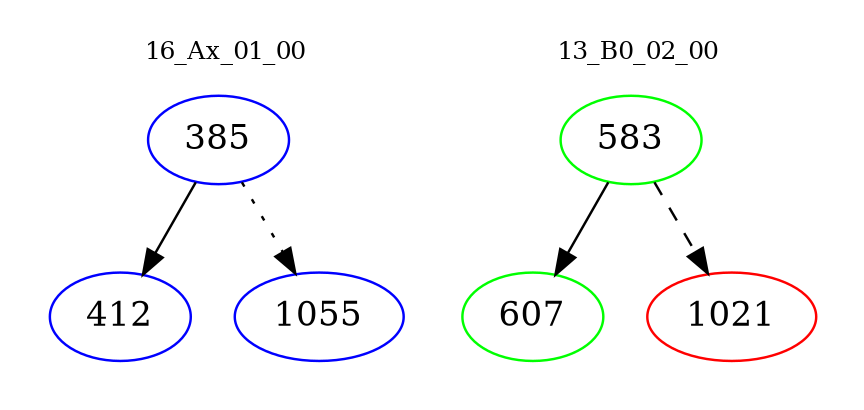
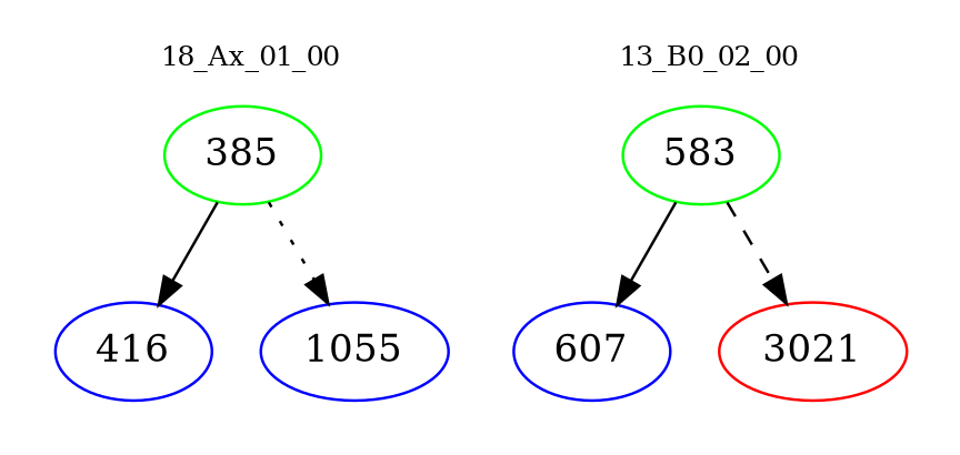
  digraph {
    node [color=blue]
    edge [color=black style=solid]
-   n1 [label=385]
-   n2 [label=412]
+   n1 [color=green label=385]
+   n2 [label=416]
    n3 [label=1055]
    n4 [color=green label=583]
-   n5 [color=green label=607]
-   n6 [color=red label=1021]
+   n5 [label=607]
+   n6 [color=red label=3021]
    subgraph cluster_1 {
      color=white
      fontsize=10
-     label="16_Ax_01_00"
+     label="18_Ax_01_00"
      n1
      n2
      n3
    }
    subgraph cluster_2 {
      color=white
      fontsize=10
      label="13_B0_02_00"
      n4
      n5
      n6
    }
    n1 -> n2
    n1 -> n3 [style=dotted]
    n4 -> n5
    n4 -> n6 [style=dashed]
  }
